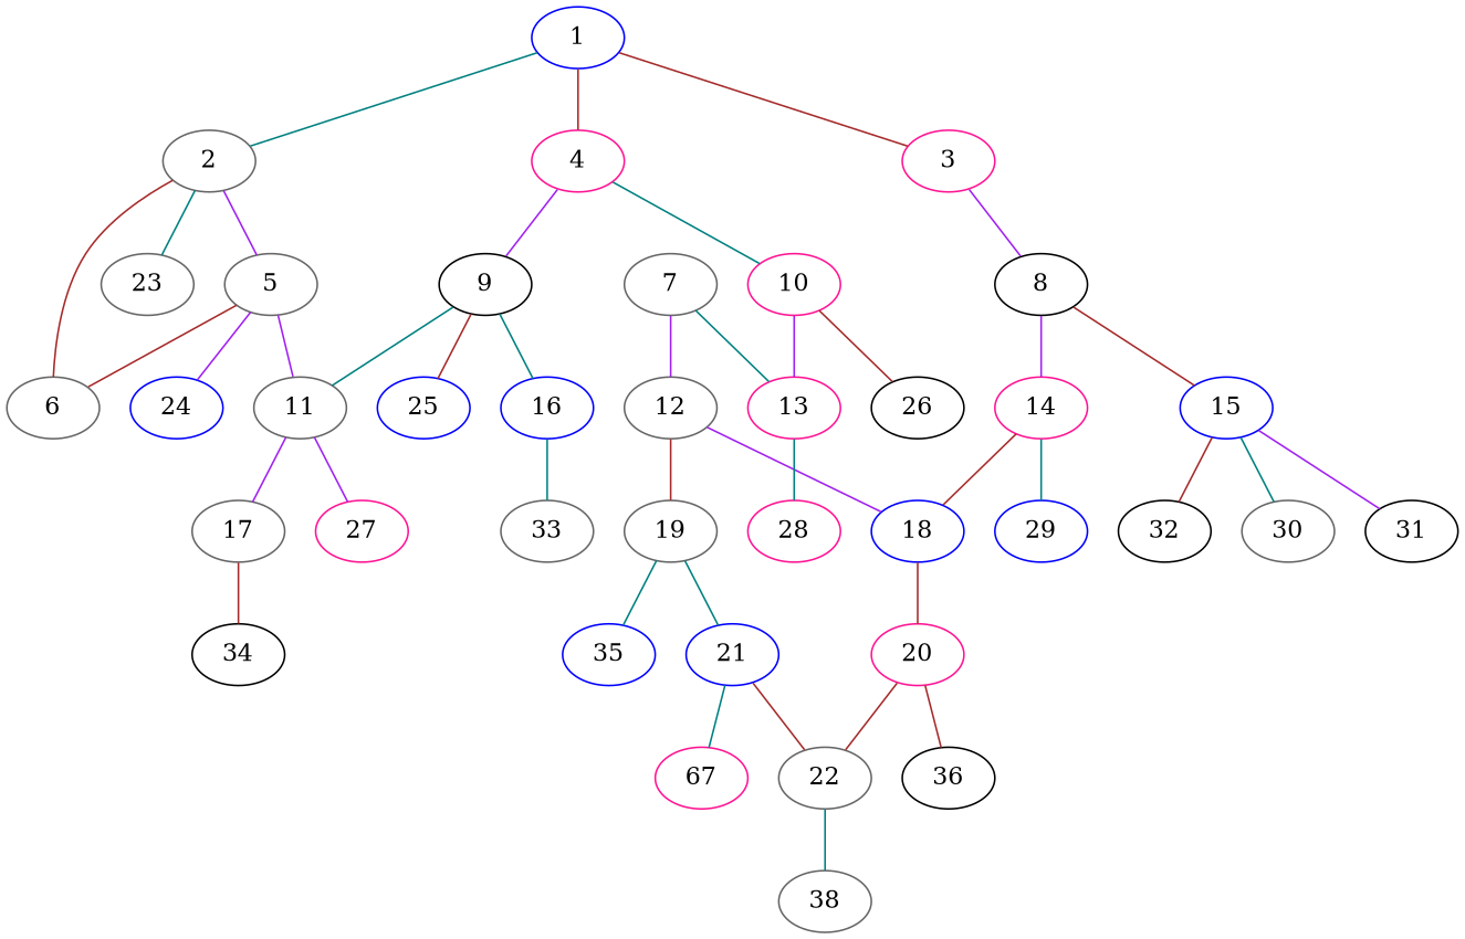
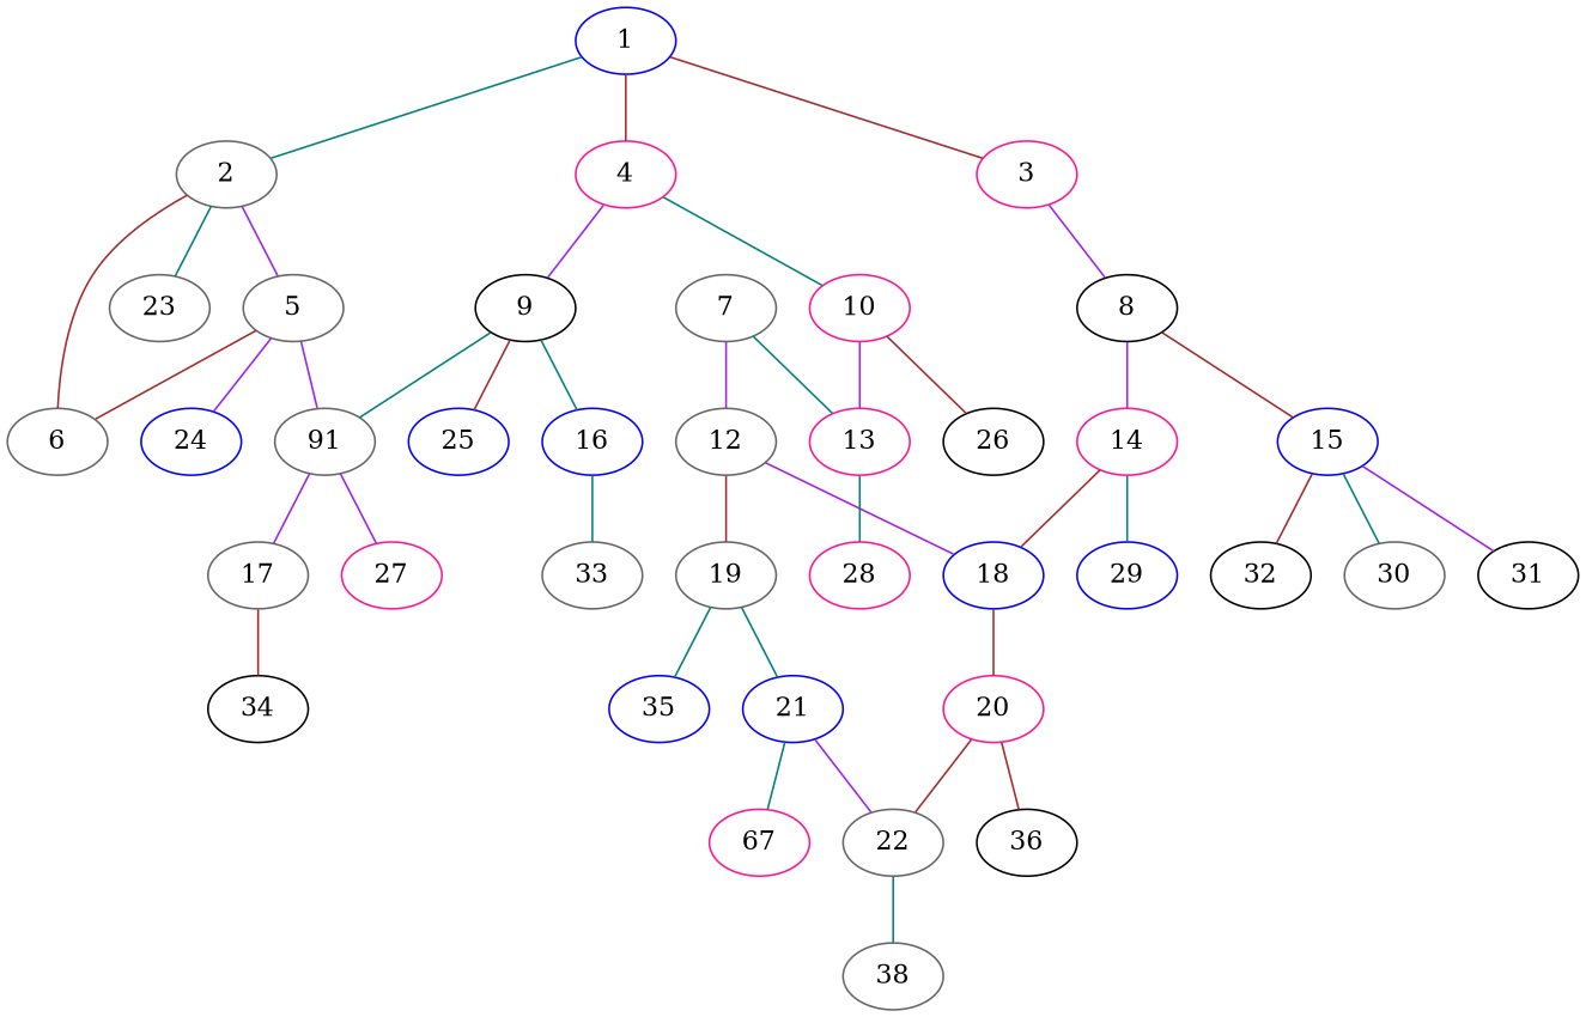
  graph {
    node [chem=C color=gray40]
    edge [color=brown valence=1]
    1 [color=blue]
    2
    3 [color=deeppink]
    4 [color=deeppink]
    5
    6 [chem=O]
    23 [chem=H]
    8 [color=black]
    9 [color=black]
    10 [color=deeppink]
-   11
+   11 [label=91]
    24 [chem=H color=blue]
    7
    12
    13 [color=deeppink]
    14 [color=deeppink]
    15 [color=blue]
    16 [chem=O color=blue]
    25 [chem=H color=blue]
    26 [chem=H color=black]
    17 [chem=O]
    27 [chem=H color=deeppink]
    18 [color=blue]
    19
    28 [chem=H color=deeppink]
    29 [chem=H color=blue]
    30 [chem=H]
    31 [chem=H color=black]
    32 [chem=H color=black]
    33 [chem=H]
    34 [chem=H color=black]
    20 [color=deeppink]
    21 [color=blue]
    35 [chem=H color=blue]
    22
    36 [chem=H color=black]
    n37 [chem=H color=deeppink label=67]
    38 [chem=H]
    1 -- 2 [color=teal]
    1 -- 3
    1 -- 4 [valence=2]
    2 -- 5 [color=purple]
    2 -- 6
    2 -- 23 [color=teal]
    3 -- 8 [color=purple]
    4 -- 9 [color=purple]
    4 -- 10 [color=teal]
    5 -- 6
    5 -- 11 [color=purple]
    5 -- 24 [color=purple]
    8 -- 14 [color=purple valence=2]
    8 -- 15
    9 -- 11 [color=teal]
    9 -- 16 [color=teal]
    9 -- 25
    10 -- 13 [color=purple valence=2]
    10 -- 26
    11 -- 17 [color=purple]
    11 -- 27 [color=purple]
    7 -- 12 [color=purple]
    7 -- 13 [color=teal]
    12 -- 18 [color=purple valence=2]
    12 -- 19
    13 -- 28 [color=teal]
    14 -- 18
    14 -- 29 [color=teal]
    15 -- 30 [color=teal]
    15 -- 31 [color=purple]
    15 -- 32
    16 -- 33 [color=teal]
    17 -- 34
    18 -- 20
    19 -- 21 [color=teal valence=2]
    19 -- 35 [color=teal]
    20 -- 22 [valence=2]
    20 -- 36
-   21 -- 22
+   21 -- 22 [color=purple]
    21 -- n37 [color=teal]
    22 -- 38 [color=teal]
  }
